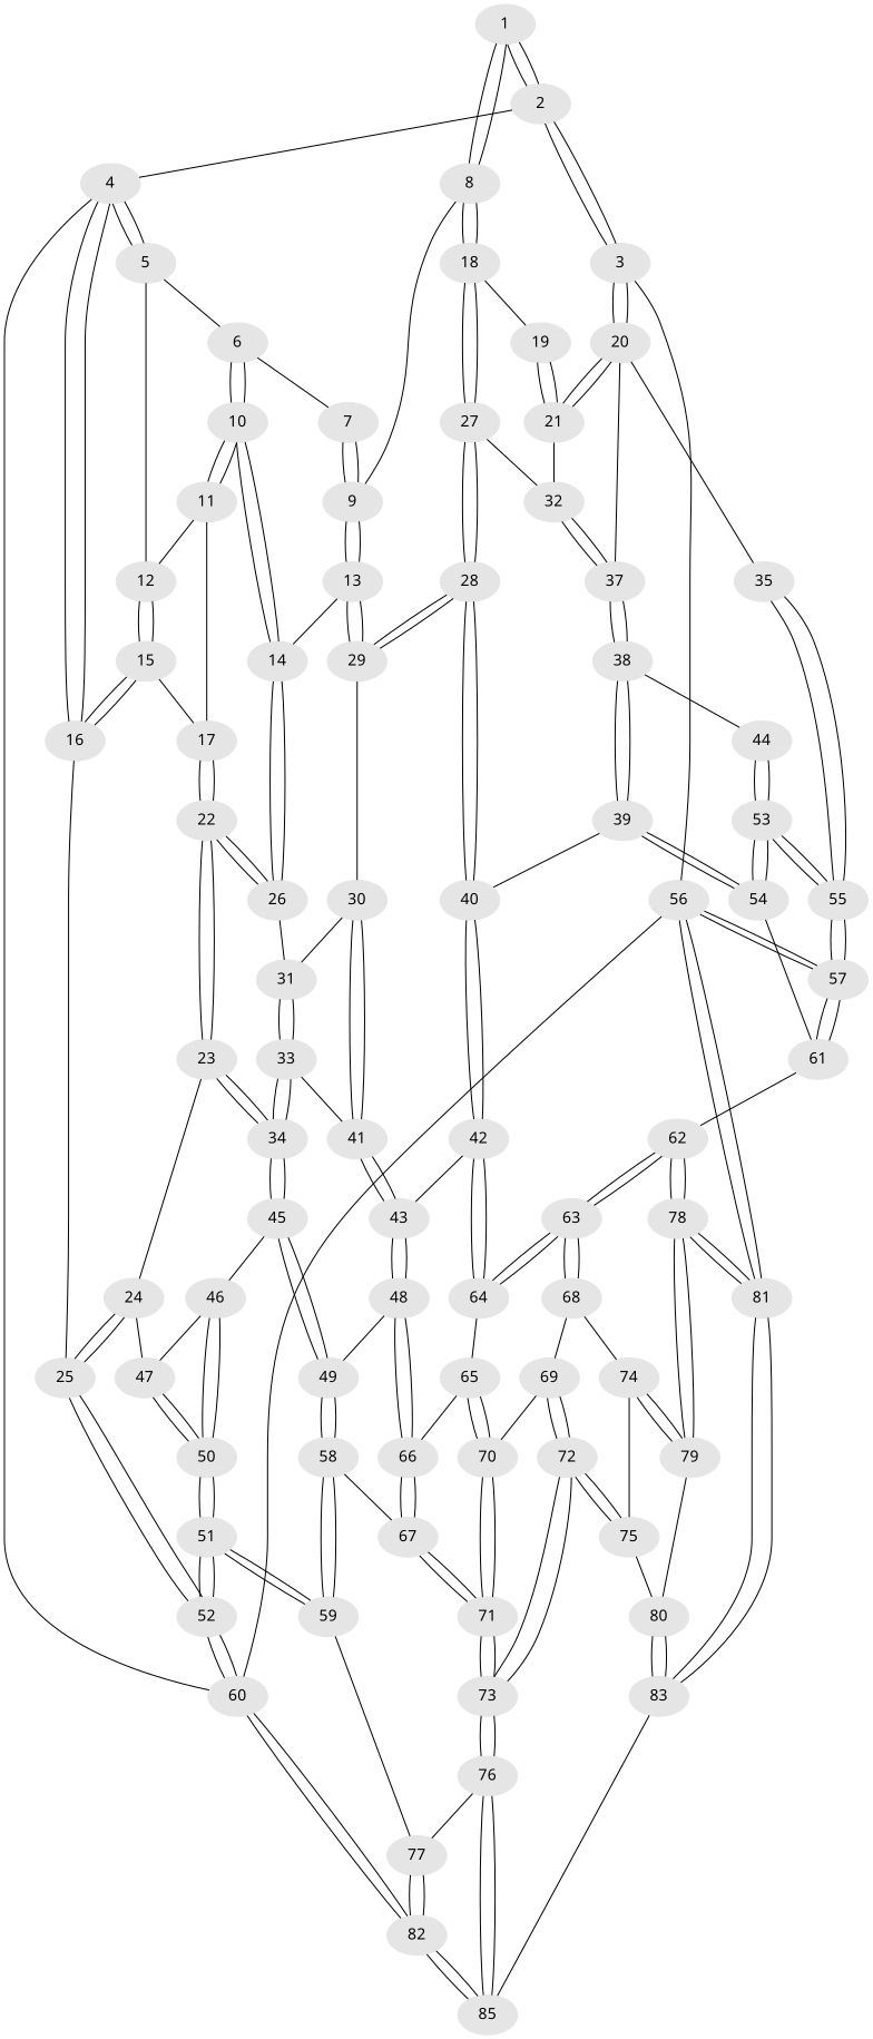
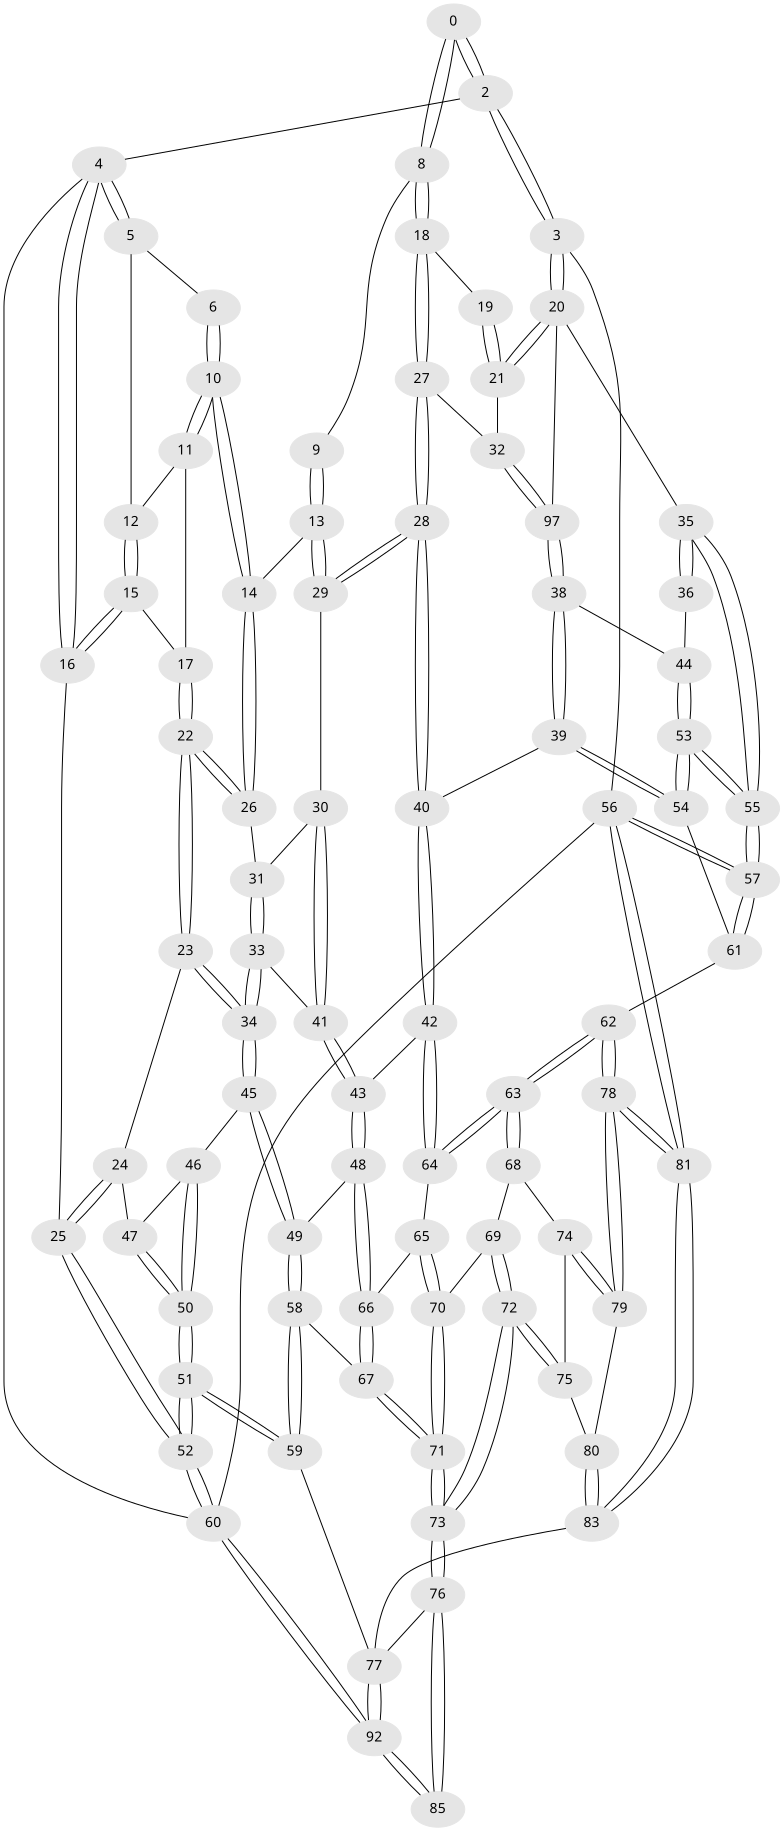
  graph {
    fontname="Noto Sans"
    node [color=gray90 fontname="Noto Sans" style=filled]
    edge [fontname="Noto Sans"]
-   1
+   1 [label=0]
    2
    8
    3
    4
    9
    18
    20
    56
    5
    16
    60
    21
    35
-   37
+   37 [label=97]
    57
    81
    6
    12
    25
-   82
-   7
+   82 [label=92]
    10
    15
    11
    14
    13
    19
    27
    29
    17
    26
    22
    30
    31
    52
    23
    32
    28
+   36
    55
    24
    34
    47
    45
    50
    33
    40
    42
    41
    43
    38
    46
    49
    44
    53
    39
    54
    61
    64
    48
    65
    66
    58
    51
    67
    59
    77
    62
    83
    71
    n72 [label=85]
    63
    78
    68
    79
    69
    74
    70
    73
    72
    75
    76
    80
    1 -- 2
    1 -- 2
    1 -- 8
    1 -- 8
    2 -- 3
    2 -- 3
    2 -- 4
    8 -- 9
    8 -- 18
    8 -- 18
    3 -- 20
    3 -- 20
    3 -- 56
    4 -- 5
    4 -- 5
    4 -- 16
    4 -- 16
    4 -- 60
    9 -- 13
    9 -- 13
    18 -- 19
    18 -- 27
    18 -- 27
    20 -- 21
    20 -- 21
    20 -- 35
    20 -- 37
    56 -- 60
    56 -- 57
    56 -- 57
    56 -- 81
    56 -- 81
    5 -- 6
    5 -- 12
    16 -- 25
    60 -- 82
    60 -- 82
    21 -- 32
+   35 -- 36
+   35 -- 36
    35 -- 55
    35 -- 55
    37 -- 38
    37 -- 38
    57 -- 61
    57 -- 61
    81 -- 83
    81 -- 83
-   6 -- 7
    6 -- 10
    6 -- 10
    12 -- 15
    12 -- 15
    25 -- 52
    25 -- 52
    82 -- n72
    82 -- n72
-   7 -- 9
-   7 -- 9
    10 -- 11
    10 -- 11
    10 -- 14
    10 -- 14
    15 -- 16
    15 -- 16
    15 -- 17
    11 -- 12
    11 -- 17
    14 -- 26
    14 -- 26
    13 -- 14
    13 -- 29
    13 -- 29
    19 -- 21
    19 -- 21
    27 -- 32
    27 -- 28
    27 -- 28
    29 -- 30
    17 -- 22
    17 -- 22
    26 -- 31
    22 -- 26
    22 -- 26
    22 -- 23
    22 -- 23
    30 -- 31
    30 -- 41
    30 -- 41
    31 -- 33
    31 -- 33
    52 -- 60
    52 -- 60
    23 -- 24
    23 -- 34
    23 -- 34
    32 -- 37
    32 -- 37
    28 -- 29
    28 -- 29
    28 -- 40
    28 -- 40
+   36 -- 44
    55 -- 57
    55 -- 57
    24 -- 25
    24 -- 25
    24 -- 47
    34 -- 45
    34 -- 45
    47 -- 50
    47 -- 50
    45 -- 46
    45 -- 49
    45 -- 49
    50 -- 51
    50 -- 51
    33 -- 34
    33 -- 34
    33 -- 41
    40 -- 42
    40 -- 42
    42 -- 43
    42 -- 64
    42 -- 64
    41 -- 43
    41 -- 43
    43 -- 48
    43 -- 48
    38 -- 44
    38 -- 39
    38 -- 39
    46 -- 47
    46 -- 50
    46 -- 50
    49 -- 58
    49 -- 58
    44 -- 53
    44 -- 53
    53 -- 55
    53 -- 55
    53 -- 54
    53 -- 54
    39 -- 40
    39 -- 54
    39 -- 54
    54 -- 61
    61 -- 62
    64 -- 65
    48 -- 49
    48 -- 66
    48 -- 66
    65 -- 66
    65 -- 70
    65 -- 70
    66 -- 67
    66 -- 67
    58 -- 67
    58 -- 59
    58 -- 59
    51 -- 52
    51 -- 52
    51 -- 59
    51 -- 59
    67 -- 71
    67 -- 71
    59 -- 77
    77 -- 82
    77 -- 82
    62 -- 63
    62 -- 63
    62 -- 78
    62 -- 78
-   83 -- n72
+   83 -- 77
    71 -- 73
    71 -- 73
    63 -- 64
    63 -- 64
    63 -- 68
    63 -- 68
    78 -- 81
    78 -- 81
    78 -- 79
    78 -- 79
    68 -- 69
    68 -- 74
    79 -- 80
    69 -- 70
    69 -- 72
    69 -- 72
    74 -- 79
    74 -- 79
    74 -- 75
    70 -- 71
    70 -- 71
    73 -- 76
    73 -- 76
    72 -- 73
    72 -- 73
    72 -- 75
    72 -- 75
    75 -- 80
    76 -- 77
    76 -- n72
    76 -- n72
    80 -- 83
    80 -- 83
  }
